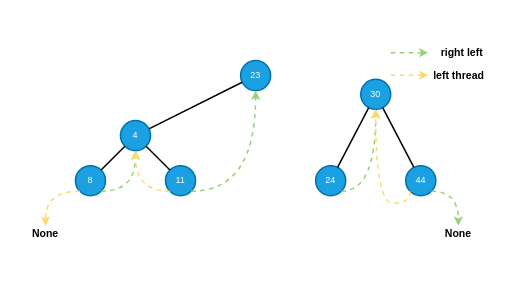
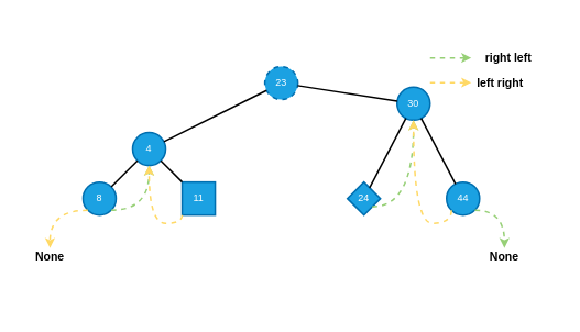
  <mxCell id="0" />
  <mxCell id="1" parent="0" />
  <mxCell id="2" value="" style="rounded=0;whiteSpace=wrap;html=1;strokeColor=none;fillColor=#FFFFFF;" parent="1" vertex="1"><mxGeometry x="20" y="20" width="660" height="360" as="geometry" /></mxCell>
- <mxCell id="3" value="23" style="ellipse;whiteSpace=wrap;html=1;aspect=fixed;strokeColor=#006EAF;strokeWidth=2;fillColor=#1ba1e2;fontColor=#ffffff;" parent="1" vertex="1"><mxGeometry x="320" y="80" width="40" height="40" as="geometry" /></mxCell>
+ <mxCell id="3" value="23" style="ellipse;whiteSpace=wrap;html=1;aspect=fixed;strokeColor=#006EAF;strokeWidth=2;fillColor=#1ba1e2;fontColor=#ffffff;dashed=1;" parent="1" vertex="1"><mxGeometry x="320" y="80" width="40" height="40" as="geometry" /></mxCell>
  <mxCell id="4" value="4&lt;span style=&quot;color: rgba(0 , 0 , 0 , 0) ; font-family: monospace ; font-size: 0px&quot;&gt;%3CmxGraphModel%3E%3Croot%3E%3CmxCell%20id%3D%220%22%2F%3E%3CmxCell%20id%3D%221%22%20parent%3D%220%22%2F%3E%3CmxCell%20id%3D%222%22%20value%3D%2223%22%20style%3D%22ellipse%3BwhiteSpace%3Dwrap%3Bhtml%3D1%3Baspect%3Dfixed%3BstrokeColor%3D%23006EAF%3BstrokeWidth%3D2%3BfillColor%3D%231ba1e2%3BfontColor%3D%23ffffff%3B%22%20vertex%3D%221%22%20parent%3D%221%22%3E%3CmxGeometry%20x%3D%22320%22%20y%3D%22120%22%20width%3D%2240%22%20height%3D%2240%22%20as%3D%22geometry%22%2F%3E%3C%2FmxCell%3E%3C%2Froot%3E%3C%2FmxGraphModel%3E&lt;/span&gt;" style="ellipse;whiteSpace=wrap;html=1;aspect=fixed;strokeColor=#006EAF;strokeWidth=2;fillColor=#1ba1e2;fontColor=#ffffff;" parent="1" vertex="1"><mxGeometry x="160" y="160" width="40" height="40" as="geometry" /></mxCell>
  <mxCell id="5" value="30" style="ellipse;whiteSpace=wrap;html=1;aspect=fixed;strokeColor=#006EAF;strokeWidth=2;fillColor=#1ba1e2;fontColor=#ffffff;" parent="1" vertex="1"><mxGeometry x="480" y="105" width="40" height="40" as="geometry" /></mxCell>
  <mxCell id="6" value="8" style="ellipse;whiteSpace=wrap;html=1;aspect=fixed;strokeColor=#006EAF;strokeWidth=2;fillColor=#1ba1e2;fontColor=#ffffff;" parent="1" vertex="1"><mxGeometry x="100" y="220" width="40" height="40" as="geometry" /></mxCell>
- <mxCell id="7" value="11" style="ellipse;whiteSpace=wrap;html=1;aspect=fixed;strokeColor=#006EAF;strokeWidth=2;fillColor=#1ba1e2;fontColor=#ffffff;" parent="1" vertex="1"><mxGeometry x="220" y="220" width="40" height="40" as="geometry" /></mxCell>
- <mxCell id="8" value="24" style="ellipse;whiteSpace=wrap;html=1;aspect=fixed;strokeColor=#006EAF;strokeWidth=2;fillColor=#1ba1e2;fontColor=#ffffff;" parent="1" vertex="1"><mxGeometry x="420" y="220" width="40" height="40" as="geometry" /></mxCell>
+ <mxCell id="7" value="11" style="whiteSpace=wrap;html=1;aspect=fixed;strokeColor=#006EAF;strokeWidth=2;fillColor=#1ba1e2;fontColor=#ffffff;rounded=0;" parent="1" vertex="1"><mxGeometry x="220" y="220" width="40" height="40" as="geometry" /></mxCell>
+ <mxCell id="8" value="24" style="rhombus;whiteSpace=wrap;html=1;aspect=fixed;strokeColor=#006EAF;strokeWidth=2;fillColor=#1ba1e2;fontColor=#ffffff;" parent="1" vertex="1"><mxGeometry x="420" y="220" width="40" height="40" as="geometry" /></mxCell>
  <mxCell id="9" value="44" style="ellipse;whiteSpace=wrap;html=1;aspect=fixed;strokeColor=#006EAF;strokeWidth=2;fillColor=#1ba1e2;fontColor=#ffffff;" parent="1" vertex="1"><mxGeometry x="540" y="220" width="40" height="40" as="geometry" /></mxCell>
  <mxCell id="10" value="" style="endArrow=none;html=1;strokeColor=#000000;strokeWidth=2;" parent="1" source="4" target="3" edge="1"><mxGeometry width="50" height="50" relative="1" as="geometry"><mxPoint x="400" y="490" as="sourcePoint" /><mxPoint x="450" y="440" as="targetPoint" /></mxGeometry></mxCell>
+ <mxCell id="11" value="" style="endArrow=none;html=1;strokeColor=#000000;strokeWidth=2;" parent="1" source="5" target="3" edge="1"><mxGeometry width="50" height="50" relative="1" as="geometry"><mxPoint x="244.142" y="175.858" as="sourcePoint" /><mxPoint x="335.858" y="124.142" as="targetPoint" /></mxGeometry></mxCell>
  <mxCell id="12" value="" style="endArrow=none;html=1;strokeColor=#000000;strokeWidth=2;" parent="1" source="4" target="6" edge="1"><mxGeometry width="50" height="50" relative="1" as="geometry"><mxPoint x="214.142" y="185.858" as="sourcePoint" /><mxPoint x="90" y="200" as="targetPoint" /></mxGeometry></mxCell>
  <mxCell id="13" value="" style="endArrow=none;html=1;strokeColor=#000000;strokeWidth=2;exitX=0;exitY=0;exitDx=0;exitDy=0;" parent="1" source="7" target="4" edge="1"><mxGeometry width="50" height="50" relative="1" as="geometry"><mxPoint x="224.142" y="195.858" as="sourcePoint" /><mxPoint x="315.858" y="144.142" as="targetPoint" /></mxGeometry></mxCell>
  <mxCell id="14" value="" style="endArrow=none;html=1;strokeColor=#000000;strokeWidth=2;" parent="1" source="8" target="5" edge="1"><mxGeometry width="50" height="50" relative="1" as="geometry"><mxPoint x="314.142" y="205.858" as="sourcePoint" /><mxPoint x="405.858" y="154.142" as="targetPoint" /></mxGeometry></mxCell>
  <mxCell id="15" value="" style="endArrow=none;html=1;strokeColor=#000000;strokeWidth=2;" parent="1" source="9" target="5" edge="1"><mxGeometry width="50" height="50" relative="1" as="geometry"><mxPoint x="324.142" y="215.858" as="sourcePoint" /><mxPoint x="415.858" y="164.142" as="targetPoint" /></mxGeometry></mxCell>
  <mxCell id="16" value="" style="endArrow=classic;html=1;curved=1;strokeColor=#97D077;strokeWidth=2;dashed=1;exitX=1;exitY=1;exitDx=0;exitDy=0;entryX=0.5;entryY=1;entryDx=0;entryDy=0;edgeStyle=orthogonalEdgeStyle;" parent="1" source="6" target="4" edge="1"><mxGeometry width="50" height="50" relative="1" as="geometry"><mxPoint x="350" y="510" as="sourcePoint" /><mxPoint x="400" y="460" as="targetPoint" /></mxGeometry></mxCell>
- <mxCell id="17" value="" style="endArrow=classic;html=1;curved=1;strokeColor=#97D077;strokeWidth=2;dashed=1;exitX=1;exitY=1;exitDx=0;exitDy=0;entryX=0.5;entryY=1;entryDx=0;entryDy=0;edgeStyle=orthogonalEdgeStyle;" parent="1" source="7" target="3" edge="1"><mxGeometry width="50" height="50" relative="1" as="geometry"><mxPoint x="344.142" y="314.142" as="sourcePoint" /><mxPoint x="240" y="220" as="targetPoint" /><Array as="points"><mxPoint x="340" y="254" /></Array></mxGeometry></mxCell>
  <mxCell id="18" value="" style="endArrow=classic;html=1;curved=1;strokeColor=#97D077;strokeWidth=2;dashed=1;exitX=1;exitY=1;exitDx=0;exitDy=0;edgeStyle=orthogonalEdgeStyle;" parent="1" source="8" target="5" edge="1"><mxGeometry width="50" height="50" relative="1" as="geometry"><mxPoint x="244.142" y="284.142" as="sourcePoint" /><mxPoint x="290" y="230" as="targetPoint" /></mxGeometry></mxCell>
  <mxCell id="19" value="" style="endArrow=classic;html=1;curved=1;strokeColor=#97D077;strokeWidth=2;dashed=1;exitX=1;exitY=1;exitDx=0;exitDy=0;edgeStyle=orthogonalEdgeStyle;entryX=0.5;entryY=0;entryDx=0;entryDy=0;" parent="1" source="9" target="20" edge="1"><mxGeometry width="50" height="50" relative="1" as="geometry"><mxPoint x="254.142" y="294.142" as="sourcePoint" /><mxPoint x="640" y="200" as="targetPoint" /></mxGeometry></mxCell>
  <mxCell id="20" value="&lt;font color=&quot;#000000&quot; style=&quot;font-size: 14px&quot;&gt;&lt;b&gt;None&lt;/b&gt;&lt;/font&gt;" style="text;html=1;strokeColor=none;fillColor=none;align=center;verticalAlign=middle;whiteSpace=wrap;rounded=0;" parent="1" vertex="1"><mxGeometry x="590" y="300" width="40" height="20" as="geometry" /></mxCell>
  <mxCell id="21" value="" style="endArrow=classic;html=1;dashed=1;strokeColor=#97D077;strokeWidth=2;" parent="1" edge="1"><mxGeometry width="50" height="50" relative="1" as="geometry"><mxPoint x="520" y="69.5" as="sourcePoint" /><mxPoint x="570" y="69.5" as="targetPoint" /></mxGeometry></mxCell>
  <mxCell id="22" value="&lt;font color=&quot;#000000&quot; style=&quot;font-size: 14px&quot;&gt;&lt;b&gt;right left&lt;/b&gt;&lt;/font&gt;" style="text;html=1;strokeColor=none;fillColor=none;align=center;verticalAlign=middle;whiteSpace=wrap;rounded=0;" parent="1" vertex="1"><mxGeometry x="570" y="60" width="90" height="20" as="geometry" /></mxCell>
  <mxCell id="23" value="" style="endArrow=classic;html=1;dashed=1;strokeColor=#FFD966;strokeWidth=2;" parent="1" edge="1"><mxGeometry width="50" height="50" relative="1" as="geometry"><mxPoint x="520" y="99.5" as="sourcePoint" /><mxPoint x="570" y="99.5" as="targetPoint" /></mxGeometry></mxCell>
- <mxCell id="24" value="&lt;font color=&quot;#000000&quot; style=&quot;font-size: 14px&quot;&gt;&lt;b&gt;left thread&lt;/b&gt;&lt;/font&gt;" style="text;html=1;strokeColor=none;fillColor=none;align=left;verticalAlign=middle;whiteSpace=wrap;rounded=0;" parent="1" vertex="1"><mxGeometry x="575" y="90" width="90" height="20" as="geometry" /></mxCell>
+ <mxCell id="24" value="&lt;font color=&quot;#000000&quot; style=&quot;font-size: 14px&quot;&gt;&lt;b&gt;left right&lt;/b&gt;&lt;/font&gt;" style="text;html=1;strokeColor=none;fillColor=none;align=left;verticalAlign=middle;whiteSpace=wrap;rounded=0;" parent="1" vertex="1"><mxGeometry x="575" y="90" width="90" height="20" as="geometry" /></mxCell>
  <mxCell id="25" value="" style="endArrow=classic;html=1;curved=1;strokeColor=#FFD966;strokeWidth=2;dashed=1;exitX=0;exitY=1;exitDx=0;exitDy=0;entryX=0.5;entryY=1;entryDx=0;entryDy=0;edgeStyle=orthogonalEdgeStyle;" parent="1" source="7" target="4" edge="1"><mxGeometry width="50" height="50" relative="1" as="geometry"><mxPoint x="144.142" y="264.142" as="sourcePoint" /><mxPoint x="190" y="210" as="targetPoint" /></mxGeometry></mxCell>
  <mxCell id="26" value="" style="endArrow=classic;html=1;curved=1;strokeColor=#FFD966;strokeWidth=2;dashed=1;exitX=0;exitY=1;exitDx=0;exitDy=0;entryX=0.5;entryY=1;entryDx=0;entryDy=0;edgeStyle=orthogonalEdgeStyle;" parent="1" source="9" target="5" edge="1"><mxGeometry width="50" height="50" relative="1" as="geometry"><mxPoint x="325.858" y="274.142" as="sourcePoint" /><mxPoint x="280" y="220" as="targetPoint" /><Array as="points"><mxPoint x="546" y="270" /><mxPoint x="500" y="270" /></Array></mxGeometry></mxCell>
  <mxCell id="27" value="" style="endArrow=classic;html=1;curved=1;strokeColor=#FFD966;strokeWidth=2;dashed=1;exitX=0;exitY=1;exitDx=0;exitDy=0;edgeStyle=orthogonalEdgeStyle;entryX=0.5;entryY=0;entryDx=0;entryDy=0;" parent="1" source="6" target="28" edge="1"><mxGeometry width="50" height="50" relative="1" as="geometry"><mxPoint x="255.858" y="284.142" as="sourcePoint" /><mxPoint x="60" y="290" as="targetPoint" /></mxGeometry></mxCell>
  <mxCell id="28" value="&lt;font color=&quot;#000000&quot; style=&quot;font-size: 14px&quot;&gt;&lt;b&gt;None&lt;/b&gt;&lt;/font&gt;" style="text;html=1;strokeColor=none;fillColor=none;align=center;verticalAlign=middle;whiteSpace=wrap;rounded=0;" parent="1" vertex="1"><mxGeometry x="40" y="300" width="40" height="20" as="geometry" /></mxCell>
